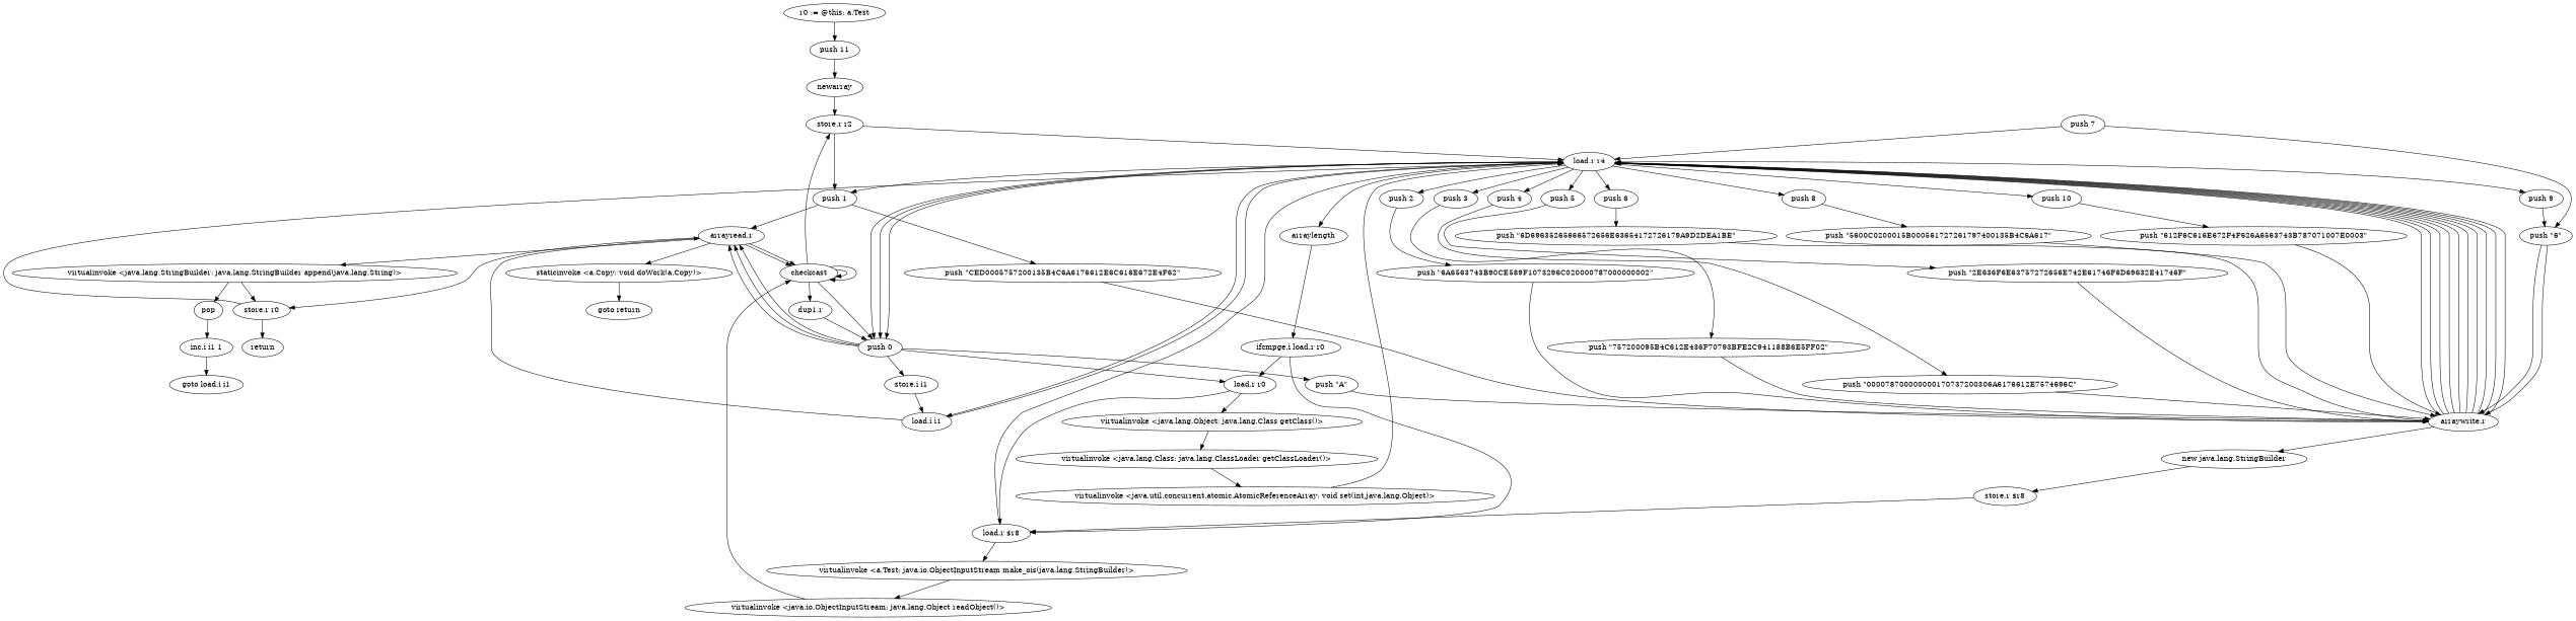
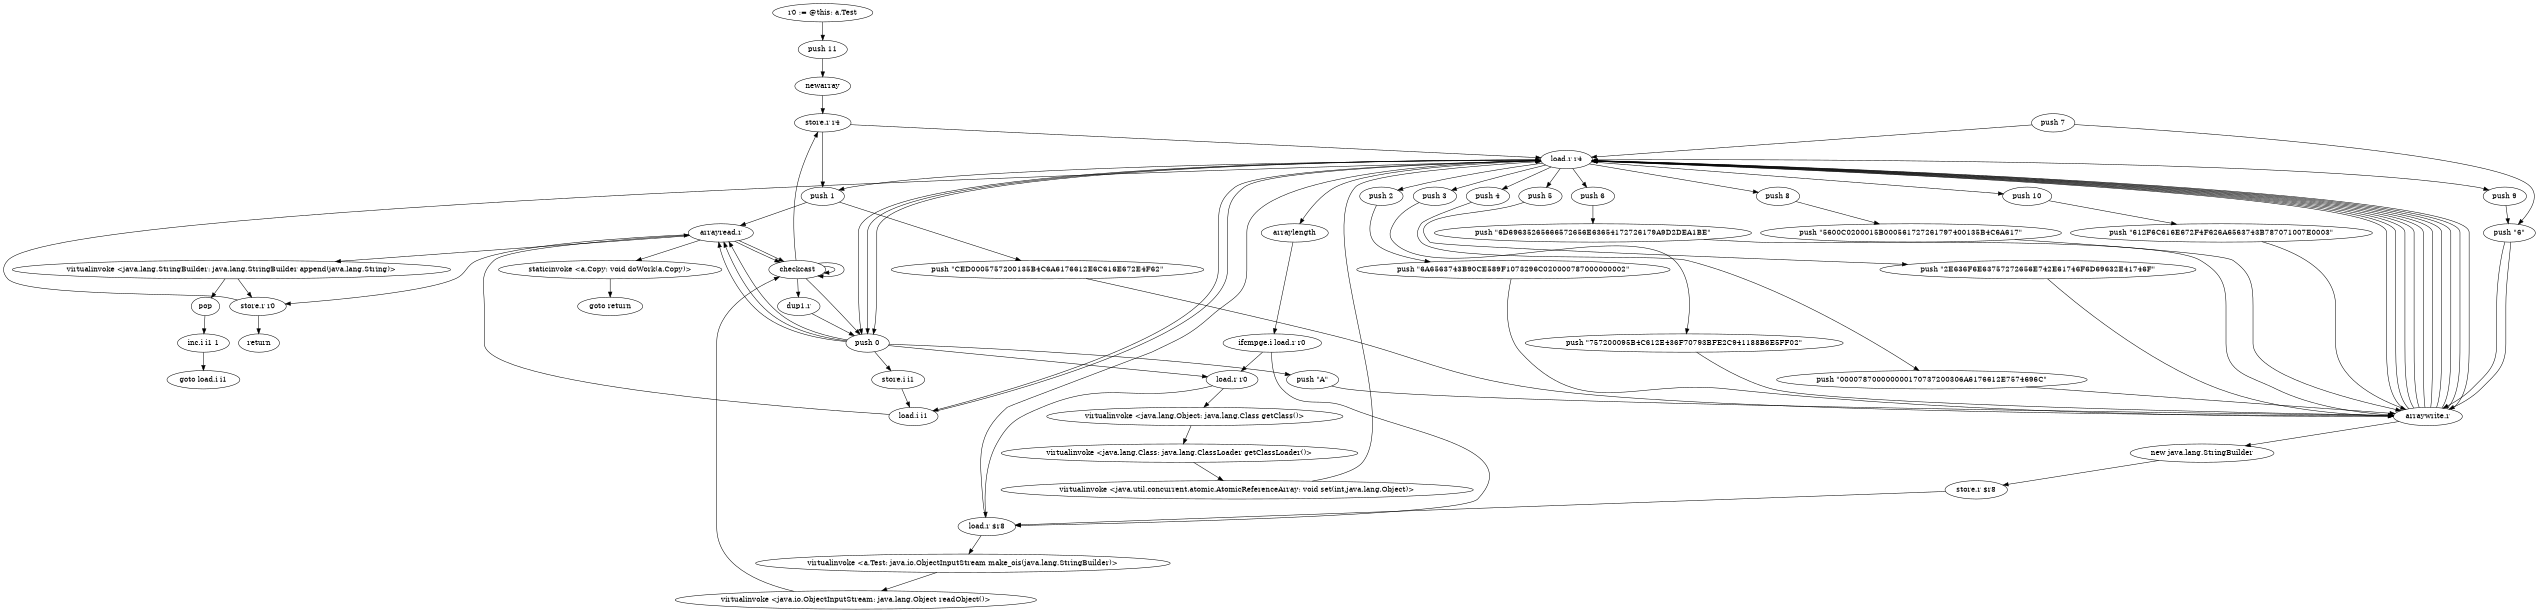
  digraph {
    "r0 := @this: a.Test"
    "push 11"
    newarray
-   "store.r r4" [label="store.r r2"]
+   "store.r r4"
    "load.r r4"
    "push 1"
    "push 0"
    "push 2"
    "push 3"
    "push 4"
    "push 5"
    "push 6"
    "push 8"
    "push 9"
    "push 10"
    "load.i i1"
    arraylength
    "arrayread.r"
    "push \"CED0005757200135B4C6A6176612E6C616E672E4F62\""
    "push \"A\""
    "store.i i1"
    "load.r r0"
    "push \"6A6563743B90CE589F1073296C020000787000000002\""
    "push \"757200095B4C612E436F70793BFE2C941188B6E5FF02\""
    "push \"000078700000000170737200306A6176612E7574696C\""
    "push \"2E636F6E63757272656E742E61746F6D69632E41746F\""
    "push \"6D69635265666572656E63654172726179A9D2DEA1BE\""
    "push 7"
    "push \"6\""
    "push \"5600C0200015B000561727261797400135B4C6A617\""
    "push \"612F6C616E672F4F626A6563743B787071007E0003\""
    "ifcmpge.i load.r r0"
    "arraywrite.r"
    "virtualinvoke <java.lang.StringBuilder: java.lang.StringBuilder append(java.lang.String)>"
    "store.r r0"
    checkcast
    "staticinvoke <a.Copy: void doWork(a.Copy)>"
    "load.r $r8"
    "virtualinvoke <java.lang.Object: java.lang.Class getClass()>"
    "new java.lang.StringBuilder"
    "store.r $r8"
    "virtualinvoke <a.Test: java.io.ObjectInputStream make_ois(java.lang.StringBuilder)>"
    "virtualinvoke <java.io.ObjectInputStream: java.lang.Object readObject()>"
    pop
    return
    "dup1.r"
    "goto return"
    "inc.i i1 1"
    "goto load.i i1"
    "virtualinvoke <java.lang.Class: java.lang.ClassLoader getClassLoader()>"
    "virtualinvoke <java.util.concurrent.atomic.AtomicReferenceArray: void set(int,java.lang.Object)>"
    "r0 := @this: a.Test" -> "push 11"
    "push 11" -> newarray
    newarray -> "store.r r4"
    "store.r r4" -> "load.r r4"
    "store.r r4" -> "push 1"
    "load.r r4" -> "push 1"
    "load.r r4" -> "push 0"
    "load.r r4" -> "push 0"
    "load.r r4" -> "push 0"
    "load.r r4" -> "push 2"
    "load.r r4" -> "push 3"
    "load.r r4" -> "push 4"
    "load.r r4" -> "push 5"
    "load.r r4" -> "push 6"
    "load.r r4" -> "push 8"
    "load.r r4" -> "push 9"
    "load.r r4" -> "push 10"
    "load.r r4" -> "load.i i1"
    "load.r r4" -> arraylength
    "push 1" -> "arrayread.r"
    "push 1" -> "push \"CED0005757200135B4C6A6176612E6C616E672E4F62\""
    "push 0" -> "arrayread.r"
    "push 0" -> "arrayread.r"
    "push 0" -> "arrayread.r"
    "push 0" -> "push \"A\""
    "push 0" -> "store.i i1"
    "push 0" -> "load.r r0"
    "push 2" -> "push \"6A6563743B90CE589F1073296C020000787000000002\""
    "push 3" -> "push \"757200095B4C612E436F70793BFE2C941188B6E5FF02\""
    "push 4" -> "push \"000078700000000170737200306A6176612E7574696C\""
    "push 5" -> "push \"2E636F6E63757272656E742E61746F6D69632E41746F\""
    "push 6" -> "push \"6D69635265666572656E63654172726179A9D2DEA1BE\""
    "push 8" -> "push \"5600C0200015B000561727261797400135B4C6A617\""
    "push 9" -> "push \"6\""
    "push 10" -> "push \"612F6C616E672F4F626A6563743B787071007E0003\""
    "load.i i1" -> "load.r r4"
    "load.i i1" -> "arrayread.r"
    arraylength -> "ifcmpge.i load.r r0"
    "arrayread.r" -> "virtualinvoke <java.lang.StringBuilder: java.lang.StringBuilder append(java.lang.String)>"
    "arrayread.r" -> "store.r r0"
    "arrayread.r" -> checkcast
    "arrayread.r" -> checkcast
    "arrayread.r" -> "staticinvoke <a.Copy: void doWork(a.Copy)>"
    "push \"CED0005757200135B4C6A6176612E6C616E672E4F62\"" -> "arraywrite.r"
    "push \"A\"" -> "arraywrite.r"
    "store.i i1" -> "load.i i1"
    "load.r r0" -> "load.r $r8"
    "load.r r0" -> "virtualinvoke <java.lang.Object: java.lang.Class getClass()>"
    "push \"6A6563743B90CE589F1073296C020000787000000002\"" -> "arraywrite.r"
    "push \"757200095B4C612E436F70793BFE2C941188B6E5FF02\"" -> "arraywrite.r"
    "push \"000078700000000170737200306A6176612E7574696C\"" -> "arraywrite.r"
    "push \"2E636F6E63757272656E742E61746F6D69632E41746F\"" -> "arraywrite.r"
    "push \"6D69635265666572656E63654172726179A9D2DEA1BE\"" -> "arraywrite.r"
    "push 7" -> "load.r r4"
    "push 7" -> "push \"6\""
    "push \"6\"" -> "arraywrite.r"
    "push \"6\"" -> "arraywrite.r"
    "push \"5600C0200015B000561727261797400135B4C6A617\"" -> "arraywrite.r"
    "push \"612F6C616E672F4F626A6563743B787071007E0003\"" -> "arraywrite.r"
    "ifcmpge.i load.r r0" -> "load.r r0"
    "ifcmpge.i load.r r0" -> "load.r $r8"
    "arraywrite.r" -> "load.r r4"
    "arraywrite.r" -> "load.r r4"
    "arraywrite.r" -> "load.r r4"
    "arraywrite.r" -> "load.r r4"
    "arraywrite.r" -> "load.r r4"
    "arraywrite.r" -> "load.r r4"
    "arraywrite.r" -> "load.r r4"
    "arraywrite.r" -> "load.r r4"
    "arraywrite.r" -> "load.r r4"
    "arraywrite.r" -> "load.r r4"
    "arraywrite.r" -> "new java.lang.StringBuilder"
    "virtualinvoke <java.lang.StringBuilder: java.lang.StringBuilder append(java.lang.String)>" -> "store.r r0"
    "virtualinvoke <java.lang.StringBuilder: java.lang.StringBuilder append(java.lang.String)>" -> pop
    "store.r r0" -> "load.r r4"
    "store.r r0" -> return
    checkcast -> "store.r r4"
    checkcast -> "push 0"
    checkcast -> checkcast
    checkcast -> checkcast
    checkcast -> "dup1.r"
    "staticinvoke <a.Copy: void doWork(a.Copy)>" -> "goto return"
    "load.r $r8" -> "load.r r4"
    "load.r $r8" -> "virtualinvoke <a.Test: java.io.ObjectInputStream make_ois(java.lang.StringBuilder)>"
    "virtualinvoke <java.lang.Object: java.lang.Class getClass()>" -> "virtualinvoke <java.lang.Class: java.lang.ClassLoader getClassLoader()>"
    "new java.lang.StringBuilder" -> "store.r $r8"
    "store.r $r8" -> "load.r $r8"
    "virtualinvoke <a.Test: java.io.ObjectInputStream make_ois(java.lang.StringBuilder)>" -> "virtualinvoke <java.io.ObjectInputStream: java.lang.Object readObject()>"
    "virtualinvoke <java.io.ObjectInputStream: java.lang.Object readObject()>" -> checkcast
    pop -> "inc.i i1 1"
    "dup1.r" -> "push 0"
    "inc.i i1 1" -> "goto load.i i1"
    "virtualinvoke <java.lang.Class: java.lang.ClassLoader getClassLoader()>" -> "virtualinvoke <java.util.concurrent.atomic.AtomicReferenceArray: void set(int,java.lang.Object)>"
    "virtualinvoke <java.util.concurrent.atomic.AtomicReferenceArray: void set(int,java.lang.Object)>" -> "load.r r4"
  }
